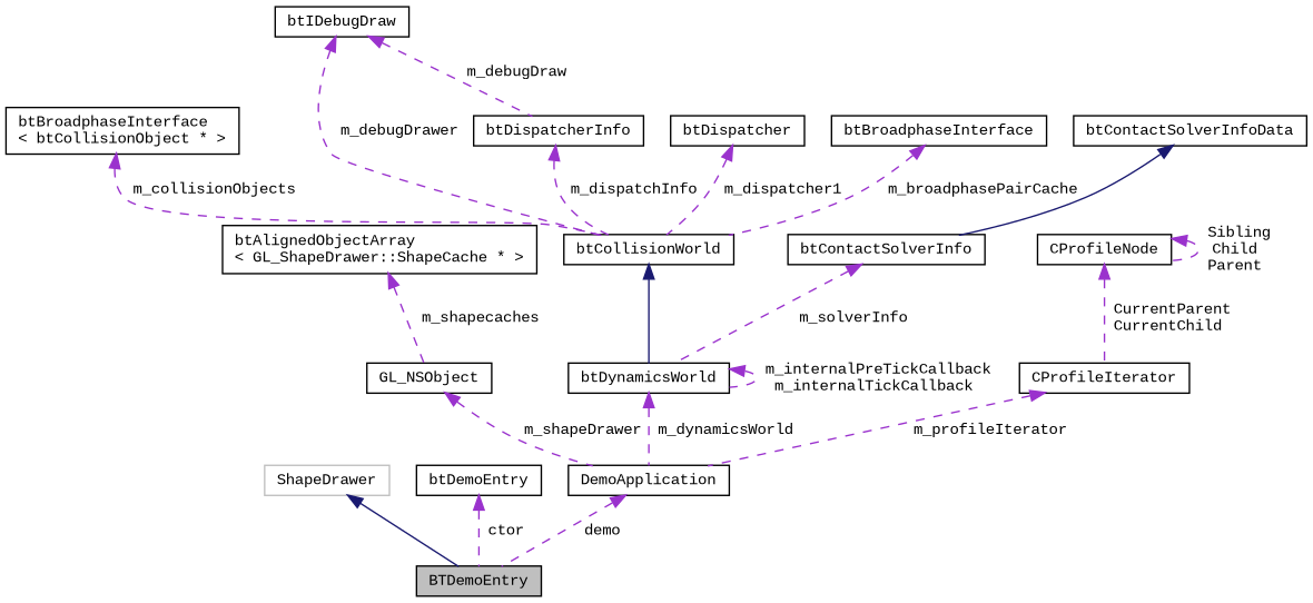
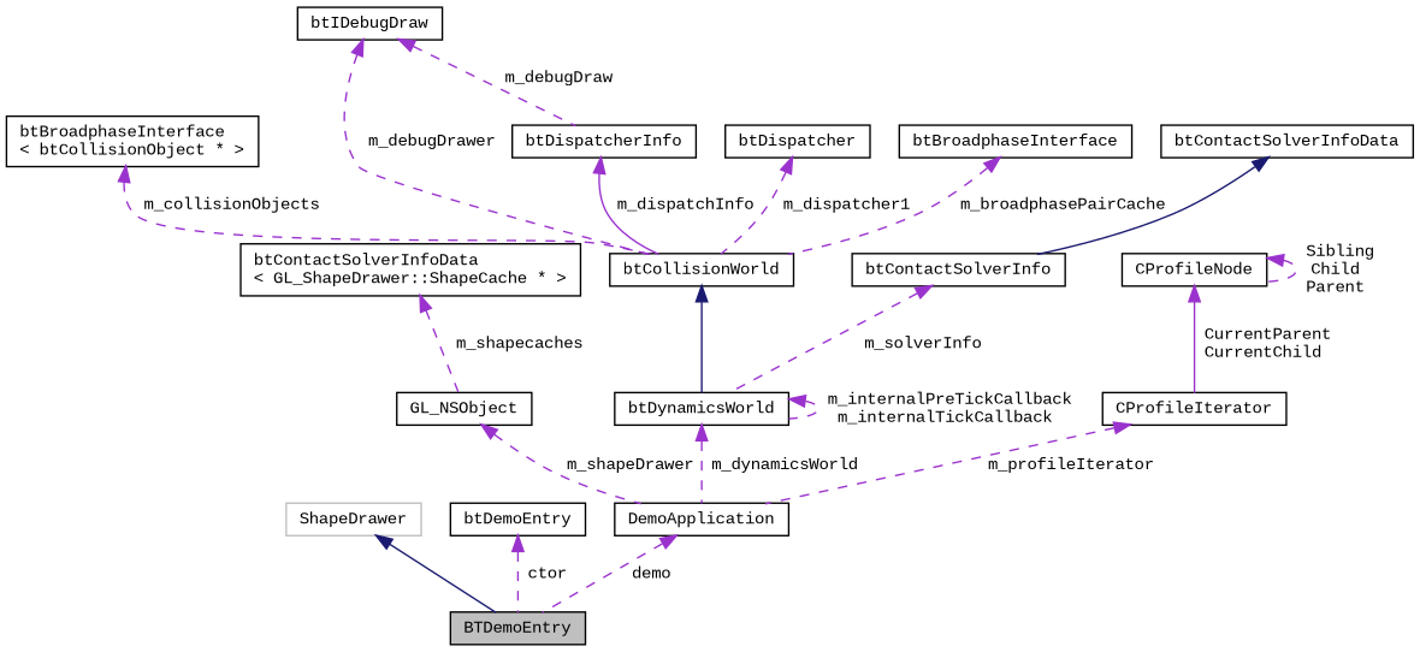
  digraph {
    fontname="Liberation Mono"
    rankdir=TB
    node [color=black fillcolor=white fontname="Liberation Mono" fontsize=10 shape=record style=filled]
    edge [color=darkorchid3 dir=back fontname="Liberation Mono" fontsize=10 labelfontname=Helvetica labelfontsize=10 style=dashed]
    n1 [fillcolor=grey75 fontcolor=black height=0.2 label=BTDemoEntry width=0.4]
    n2 [color=grey75 height=0.2 label=ShapeDrawer width=0.4]
    n3 [height=0.2 label=btDemoEntry width=0.4]
    n4 [height=0.2 label=DemoApplication width=0.4]
    n5 [height=0.2 label=GL_NSObject width=0.4]
-   n6 [height=0.2 label="btAlignedObjectArray\l\< GL_ShapeDrawer::ShapeCache * \>" width=0.4]
+   n6 [height=0.2 label="btContactSolverInfoData\l\< GL_ShapeDrawer::ShapeCache * \>" width=0.4]
    n7 [height=0.2 label=btDynamicsWorld width=0.4]
    n8 [height=0.2 label=btCollisionWorld width=0.4]
    n9 [height=0.2 label="btBroadphaseInterface\l\< btCollisionObject * \>" width=0.4]
    n10 [height=0.2 label=btDispatcherInfo width=0.4]
    n11 [height=0.2 label=btIDebugDraw width=0.4]
    n12 [height=0.2 label=btDispatcher width=0.4]
    n13 [height=0.2 label=btBroadphaseInterface width=0.4]
    n14 [height=0.2 label=btContactSolverInfo width=0.4]
    n15 [height=0.2 label=btContactSolverInfoData width=0.4]
    n16 [height=0.2 label=CProfileIterator width=0.4]
    n17 [height=0.2 label=CProfileNode width=0.4]
    n2 -> n1 [color=midnightblue style=solid]
    n3 -> n1 [label=" ctor"]
    n4 -> n1 [label=" demo"]
    n5 -> n4 [label=" m_shapeDrawer"]
    n6 -> n5 [label=" m_shapecaches"]
    n7 -> n4 [label=" m_dynamicsWorld"]
    n7 -> n7 [label=" m_internalPreTickCallback\nm_internalTickCallback"]
    n8 -> n7 [color=midnightblue style=solid]
    n9 -> n8 [label=" m_collisionObjects"]
-   n10 -> n8 [label=" m_dispatchInfo"]
+   n10 -> n8 [label=" m_dispatchInfo" style=solid]
    n11 -> n8 [label=" m_debugDrawer"]
    n11 -> n10 [label=" m_debugDraw"]
    n12 -> n8 [label=" m_dispatcher1"]
    n13 -> n8 [label=" m_broadphasePairCache"]
    n14 -> n7 [label=" m_solverInfo"]
    n15 -> n14 [color=midnightblue style=solid]
    n16 -> n4 [label=" m_profileIterator"]
-   n17 -> n16 [label=" CurrentParent\nCurrentChild"]
+   n17 -> n16 [label=" CurrentParent\nCurrentChild" style=solid]
    n17 -> n17 [label=" Sibling\nChild\nParent"]
  }
